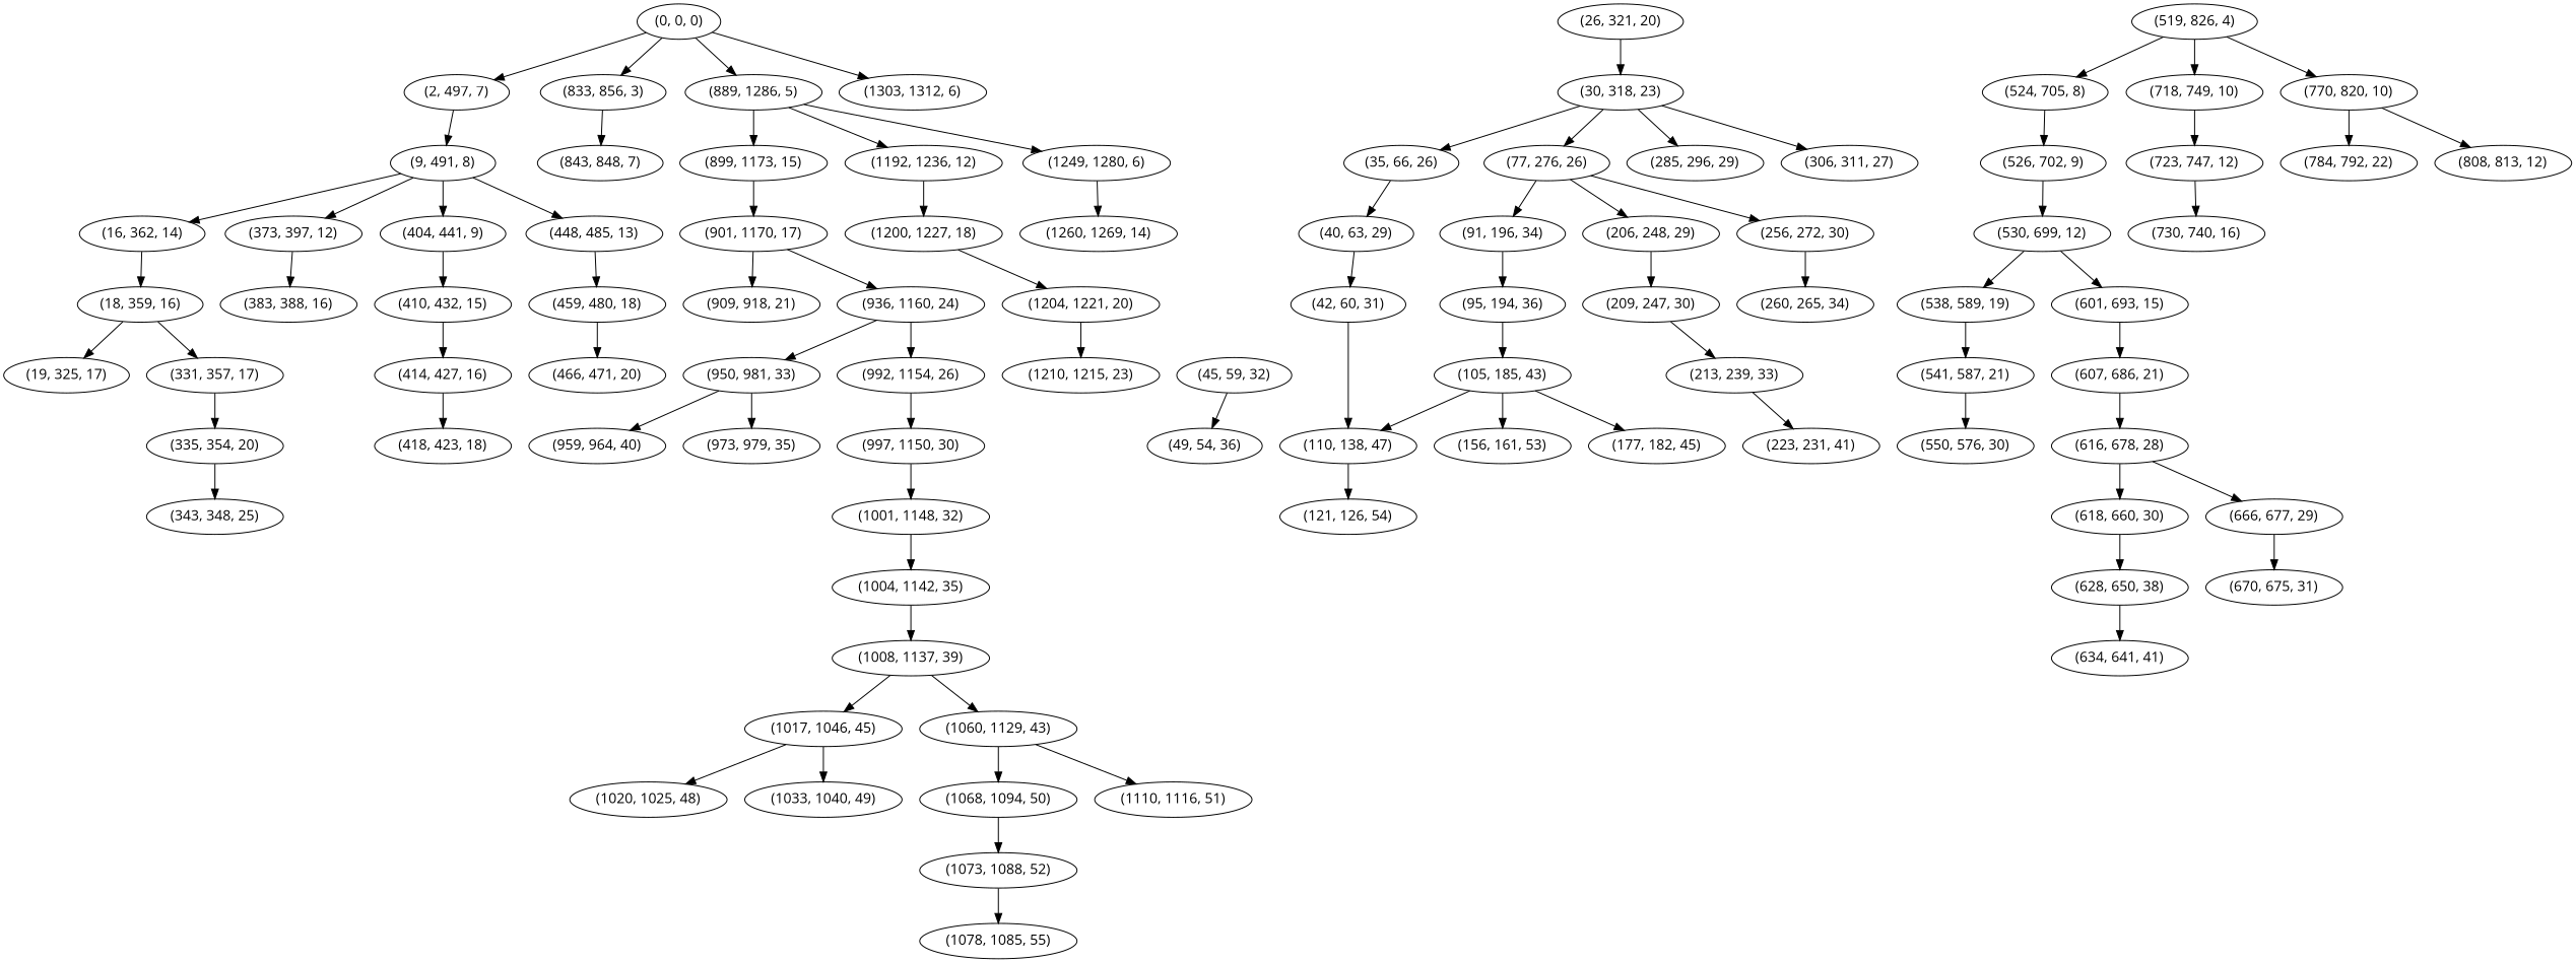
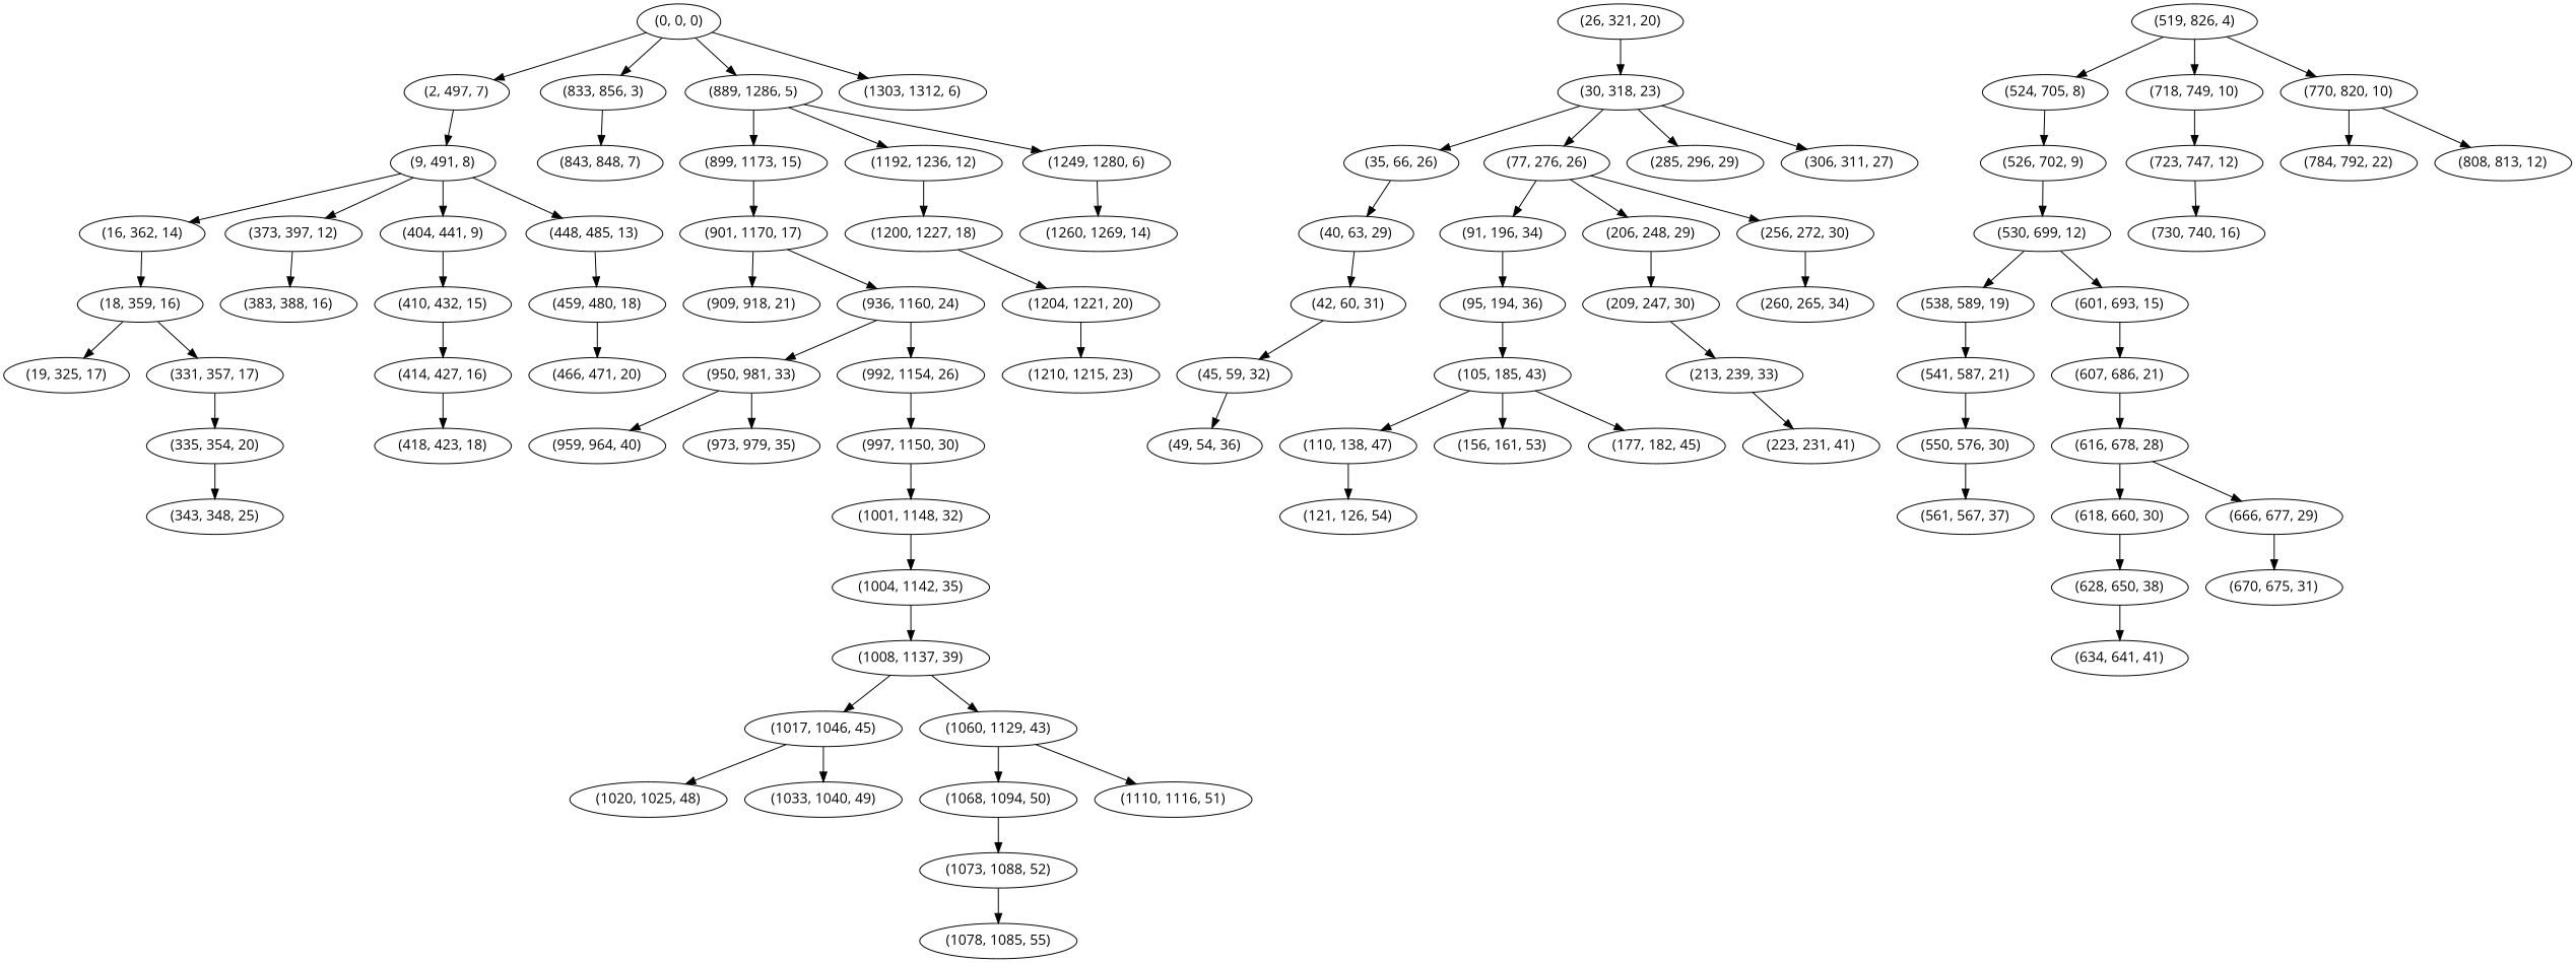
  digraph {
    fontname="Open Sans"
    node [fontname="Open Sans"]
    edge [fontname="Open Sans"]
    n1 [label="(2, 497, 7)"]
    "(0, 0, 0)"
    "(833, 856, 3)"
    "(889, 1286, 5)"
    "(1303, 1312, 6)"
    "(9, 491, 8)"
    "(843, 848, 7)"
    "(899, 1173, 15)"
    "(1192, 1236, 12)"
    "(1249, 1280, 6)"
    "(16, 362, 14)"
    "(373, 397, 12)"
    "(404, 441, 9)"
    "(448, 485, 13)"
    "(18, 359, 16)"
    "(383, 388, 16)"
    "(410, 432, 15)"
    "(459, 480, 18)"
    "(19, 325, 17)"
    "(331, 357, 17)"
    "(335, 354, 20)"
    "(26, 321, 20)"
    "(30, 318, 23)"
    "(35, 66, 26)"
    "(77, 276, 26)"
    "(285, 296, 29)"
    "(306, 311, 27)"
    "(40, 63, 29)"
    "(91, 196, 34)"
    "(206, 248, 29)"
    "(256, 272, 30)"
    "(42, 60, 31)"
    "(45, 59, 32)"
    "(49, 54, 36)"
    "(95, 194, 36)"
    "(209, 247, 30)"
    "(260, 265, 34)"
    "(105, 185, 43)"
    "(110, 138, 47)"
    "(156, 161, 53)"
    "(177, 182, 45)"
    "(121, 126, 54)"
    "(213, 239, 33)"
    "(223, 231, 41)"
    "(343, 348, 25)"
    "(414, 427, 16)"
    "(418, 423, 18)"
    "(466, 471, 20)"
    "(519, 826, 4)"
    "(524, 705, 8)"
    "(718, 749, 10)"
    "(770, 820, 10)"
    "(526, 702, 9)"
    "(723, 747, 12)"
    "(784, 792, 22)"
    "(808, 813, 12)"
    "(530, 699, 12)"
    "(538, 589, 19)"
    "(601, 693, 15)"
    "(541, 587, 21)"
    "(607, 686, 21)"
    "(550, 576, 30)"
+   "(561, 567, 37)"
    "(616, 678, 28)"
    "(618, 660, 30)"
    "(666, 677, 29)"
    "(628, 650, 38)"
    "(670, 675, 31)"
    "(634, 641, 41)"
    "(730, 740, 16)"
    "(901, 1170, 17)"
    "(1200, 1227, 18)"
    "(1260, 1269, 14)"
    "(909, 918, 21)"
    "(936, 1160, 24)"
    "(950, 981, 33)"
    "(992, 1154, 26)"
    "(959, 964, 40)"
    "(973, 979, 35)"
    "(997, 1150, 30)"
    "(1001, 1148, 32)"
    "(1004, 1142, 35)"
    "(1008, 1137, 39)"
    "(1017, 1046, 45)"
    "(1060, 1129, 43)"
    "(1020, 1025, 48)"
    "(1033, 1040, 49)"
    "(1068, 1094, 50)"
    "(1110, 1116, 51)"
    "(1073, 1088, 52)"
    "(1078, 1085, 55)"
    "(1204, 1221, 20)"
    "(1210, 1215, 23)"
    n1 -> "(9, 491, 8)"
    "(0, 0, 0)" -> n1
    "(0, 0, 0)" -> "(833, 856, 3)"
    "(0, 0, 0)" -> "(889, 1286, 5)"
    "(0, 0, 0)" -> "(1303, 1312, 6)"
    "(833, 856, 3)" -> "(843, 848, 7)"
    "(889, 1286, 5)" -> "(899, 1173, 15)"
    "(889, 1286, 5)" -> "(1192, 1236, 12)"
    "(889, 1286, 5)" -> "(1249, 1280, 6)"
    "(9, 491, 8)" -> "(16, 362, 14)"
    "(9, 491, 8)" -> "(373, 397, 12)"
    "(9, 491, 8)" -> "(404, 441, 9)"
    "(9, 491, 8)" -> "(448, 485, 13)"
    "(899, 1173, 15)" -> "(901, 1170, 17)"
    "(1192, 1236, 12)" -> "(1200, 1227, 18)"
    "(1249, 1280, 6)" -> "(1260, 1269, 14)"
    "(16, 362, 14)" -> "(18, 359, 16)"
    "(373, 397, 12)" -> "(383, 388, 16)"
    "(404, 441, 9)" -> "(410, 432, 15)"
    "(448, 485, 13)" -> "(459, 480, 18)"
    "(18, 359, 16)" -> "(19, 325, 17)"
    "(18, 359, 16)" -> "(331, 357, 17)"
    "(410, 432, 15)" -> "(414, 427, 16)"
    "(459, 480, 18)" -> "(466, 471, 20)"
    "(331, 357, 17)" -> "(335, 354, 20)"
    "(335, 354, 20)" -> "(343, 348, 25)"
    "(26, 321, 20)" -> "(30, 318, 23)"
    "(30, 318, 23)" -> "(35, 66, 26)"
    "(30, 318, 23)" -> "(77, 276, 26)"
    "(30, 318, 23)" -> "(285, 296, 29)"
    "(30, 318, 23)" -> "(306, 311, 27)"
    "(35, 66, 26)" -> "(40, 63, 29)"
    "(77, 276, 26)" -> "(91, 196, 34)"
    "(77, 276, 26)" -> "(206, 248, 29)"
    "(77, 276, 26)" -> "(256, 272, 30)"
    "(40, 63, 29)" -> "(42, 60, 31)"
    "(91, 196, 34)" -> "(95, 194, 36)"
    "(206, 248, 29)" -> "(209, 247, 30)"
    "(256, 272, 30)" -> "(260, 265, 34)"
-   "(42, 60, 31)" -> "(110, 138, 47)"
+   "(42, 60, 31)" -> "(45, 59, 32)"
    "(45, 59, 32)" -> "(49, 54, 36)"
    "(95, 194, 36)" -> "(105, 185, 43)"
    "(209, 247, 30)" -> "(213, 239, 33)"
    "(105, 185, 43)" -> "(110, 138, 47)"
    "(105, 185, 43)" -> "(156, 161, 53)"
    "(105, 185, 43)" -> "(177, 182, 45)"
    "(110, 138, 47)" -> "(121, 126, 54)"
    "(213, 239, 33)" -> "(223, 231, 41)"
    "(414, 427, 16)" -> "(418, 423, 18)"
    "(519, 826, 4)" -> "(524, 705, 8)"
    "(519, 826, 4)" -> "(718, 749, 10)"
    "(519, 826, 4)" -> "(770, 820, 10)"
    "(524, 705, 8)" -> "(526, 702, 9)"
    "(718, 749, 10)" -> "(723, 747, 12)"
    "(770, 820, 10)" -> "(784, 792, 22)"
    "(770, 820, 10)" -> "(808, 813, 12)"
    "(526, 702, 9)" -> "(530, 699, 12)"
    "(723, 747, 12)" -> "(730, 740, 16)"
    "(530, 699, 12)" -> "(538, 589, 19)"
    "(530, 699, 12)" -> "(601, 693, 15)"
    "(538, 589, 19)" -> "(541, 587, 21)"
    "(601, 693, 15)" -> "(607, 686, 21)"
    "(541, 587, 21)" -> "(550, 576, 30)"
    "(607, 686, 21)" -> "(616, 678, 28)"
+   "(550, 576, 30)" -> "(561, 567, 37)"
    "(616, 678, 28)" -> "(618, 660, 30)"
    "(616, 678, 28)" -> "(666, 677, 29)"
    "(618, 660, 30)" -> "(628, 650, 38)"
    "(666, 677, 29)" -> "(670, 675, 31)"
    "(628, 650, 38)" -> "(634, 641, 41)"
    "(901, 1170, 17)" -> "(909, 918, 21)"
    "(901, 1170, 17)" -> "(936, 1160, 24)"
    "(1200, 1227, 18)" -> "(1204, 1221, 20)"
    "(936, 1160, 24)" -> "(950, 981, 33)"
    "(936, 1160, 24)" -> "(992, 1154, 26)"
    "(950, 981, 33)" -> "(959, 964, 40)"
    "(950, 981, 33)" -> "(973, 979, 35)"
    "(992, 1154, 26)" -> "(997, 1150, 30)"
    "(997, 1150, 30)" -> "(1001, 1148, 32)"
    "(1001, 1148, 32)" -> "(1004, 1142, 35)"
    "(1004, 1142, 35)" -> "(1008, 1137, 39)"
    "(1008, 1137, 39)" -> "(1017, 1046, 45)"
    "(1008, 1137, 39)" -> "(1060, 1129, 43)"
    "(1017, 1046, 45)" -> "(1020, 1025, 48)"
    "(1017, 1046, 45)" -> "(1033, 1040, 49)"
    "(1060, 1129, 43)" -> "(1068, 1094, 50)"
    "(1060, 1129, 43)" -> "(1110, 1116, 51)"
    "(1068, 1094, 50)" -> "(1073, 1088, 52)"
    "(1073, 1088, 52)" -> "(1078, 1085, 55)"
    "(1204, 1221, 20)" -> "(1210, 1215, 23)"
  }
